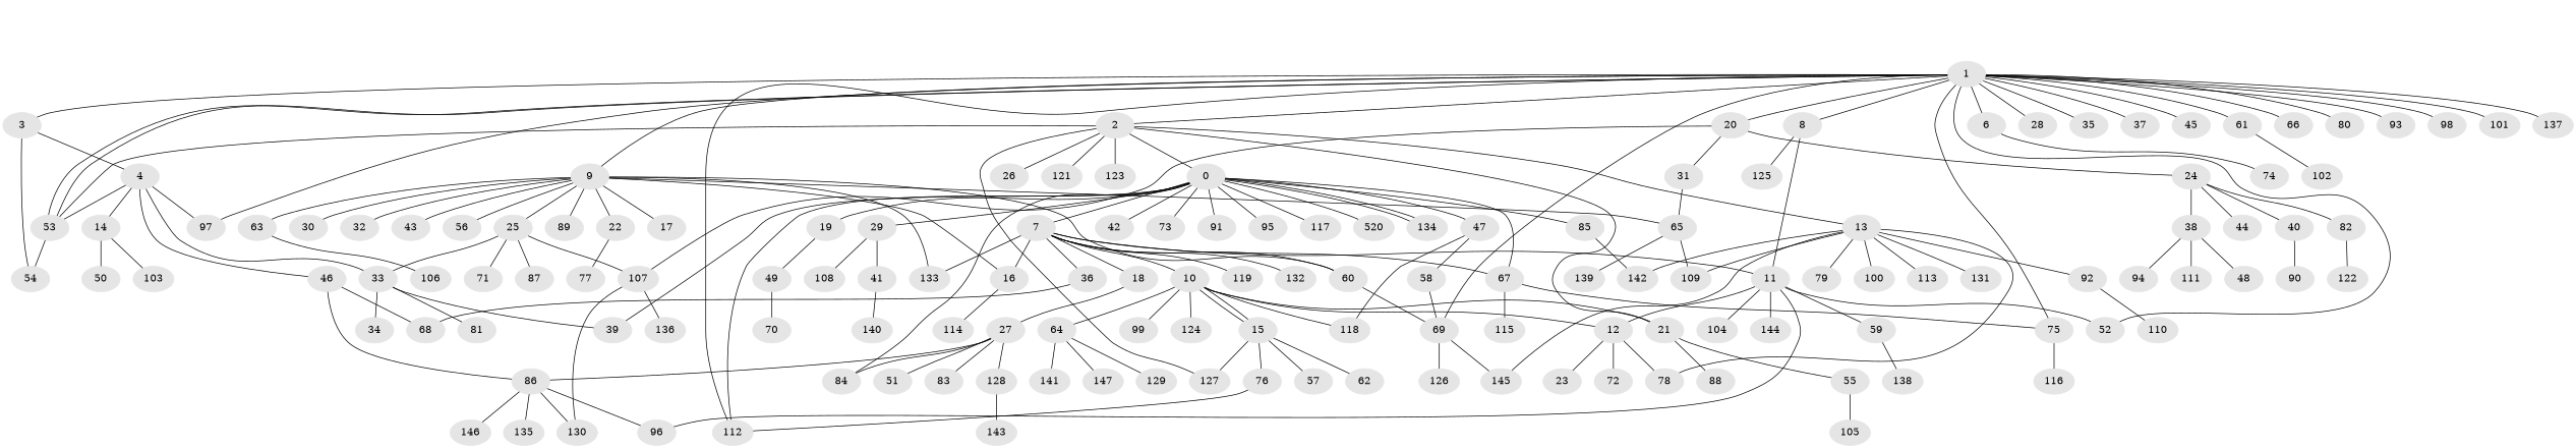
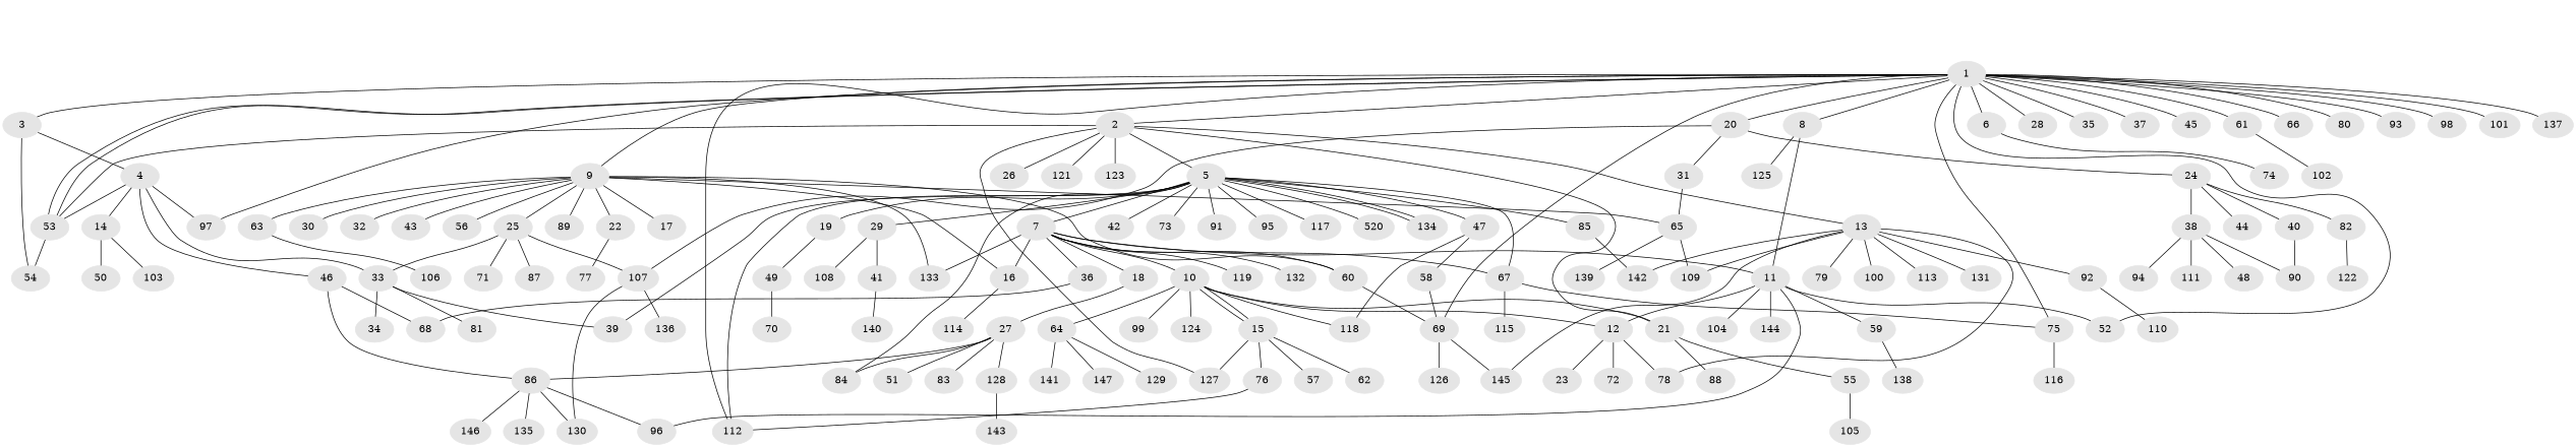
  graph {
    node [color=gray90 style=filled]
    1
    2
    3
    6
    8
    9
    20
    28
    35
    37
    45
    52
    53
    61
    66
    69
    75
    80
    93
    97
    98
    101
    112
    137
-   5 [label=0]
+   5
    13
    21
    26
    121
    123
    127
    4
    54
    74
    11
    125
    16
    60
    133
    17
    22
    25
    30
    32
    43
    56
    63
    65
    89
    24
    31
    107
    102
    145
    126
    116
    7
    19
    29
    39
    42
    47
    67
    73
    84
    85
    91
    95
    117
    n70 [label=520]
    134
    78
    79
    92
    100
    109
    113
    131
    142
    55
    88
    14
    33
    46
    50
    103
    34
    81
    86
    68
    10
    18
    36
    119
    132
    49
    41
    108
    118
    58
    115
    12
    15
    64
    99
    124
    59
    96
    104
    144
    114
    27
    77
    71
    87
    106
    139
    23
    72
    57
    62
    76
    129
    141
    147
    138
    110
    51
    83
    128
    70
    38
    40
    44
    82
    130
    136
    105
    48
    90
    94
    111
    122
    135
    146
    143
    140
    1 -- 2
    1 -- 3
    1 -- 6
    1 -- 8
    1 -- 9
    1 -- 20
    1 -- 28
    1 -- 35
    1 -- 37
    1 -- 45
    1 -- 52
    1 -- 53
    1 -- 53
    1 -- 61
    1 -- 66
    1 -- 69
    1 -- 75
    1 -- 80
    1 -- 93
    1 -- 97
    1 -- 98
    1 -- 101
    1 -- 112
    1 -- 137
    2 -- 53
    2 -- 5
    2 -- 13
    2 -- 21
    2 -- 26
    2 -- 121
    2 -- 123
    2 -- 127
    3 -- 4
    3 -- 54
    6 -- 74
    8 -- 11
    8 -- 125
    9 -- 16
    9 -- 60
    9 -- 133
    9 -- 17
    9 -- 22
    9 -- 25
    9 -- 30
    9 -- 32
    9 -- 43
    9 -- 56
    9 -- 63
    9 -- 65
    9 -- 89
    20 -- 24
    20 -- 31
    20 -- 107
    53 -- 54
    61 -- 102
    69 -- 145
    69 -- 126
    75 -- 116
    5 -- 112
    5 -- 7
    5 -- 19
    5 -- 29
    5 -- 39
    5 -- 42
    5 -- 47
    5 -- 67
    5 -- 73
    5 -- 84
    5 -- 85
    5 -- 91
    5 -- 95
    5 -- 117
    5 -- n70
    5 -- 134
    5 -- 134
    13 -- 145
    13 -- 78
    13 -- 79
    13 -- 92
    13 -- 100
    13 -- 109
    13 -- 113
    13 -- 131
    13 -- 142
    21 -- 55
    21 -- 88
    4 -- 53
    4 -- 97
    4 -- 14
    4 -- 33
    4 -- 46
    11 -- 52
    11 -- 12
    11 -- 59
    11 -- 96
    11 -- 104
    11 -- 144
    16 -- 114
    60 -- 69
    22 -- 77
    25 -- 107
    25 -- 33
    25 -- 71
    25 -- 87
    63 -- 106
    65 -- 109
    65 -- 139
    24 -- 38
    24 -- 40
    24 -- 44
    24 -- 82
    31 -- 65
    107 -- 130
    107 -- 136
    7 -- 11
    7 -- 16
    7 -- 60
    7 -- 133
    7 -- 67
    7 -- 10
    7 -- 18
    7 -- 36
    7 -- 119
    7 -- 132
    19 -- 49
    29 -- 41
    29 -- 108
    47 -- 118
    47 -- 58
    67 -- 75
    67 -- 115
    85 -- 142
    92 -- 110
    55 -- 105
    14 -- 50
    14 -- 103
    33 -- 39
    33 -- 34
    33 -- 81
    46 -- 86
    46 -- 68
    86 -- 96
    86 -- 130
    86 -- 135
    86 -- 146
    10 -- 21
    10 -- 118
    10 -- 12
    10 -- 15
    10 -- 15
    10 -- 64
    10 -- 99
    10 -- 124
    18 -- 27
    36 -- 68
    49 -- 70
    41 -- 140
    58 -- 69
    12 -- 78
    12 -- 23
    12 -- 72
    15 -- 127
    15 -- 57
    15 -- 62
    15 -- 76
    64 -- 129
    64 -- 141
    64 -- 147
    59 -- 138
    27 -- 84
    27 -- 86
    27 -- 51
    27 -- 83
    27 -- 128
    76 -- 112
    128 -- 143
    38 -- 48
+   38 -- 90
    38 -- 94
    38 -- 111
    40 -- 90
    82 -- 122
  }
